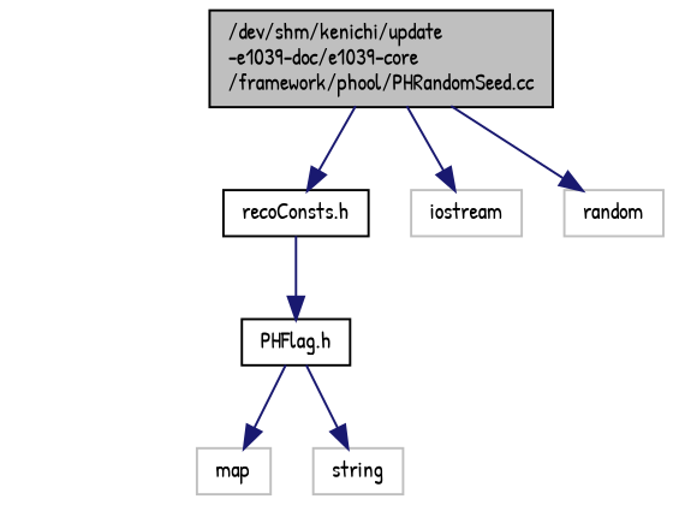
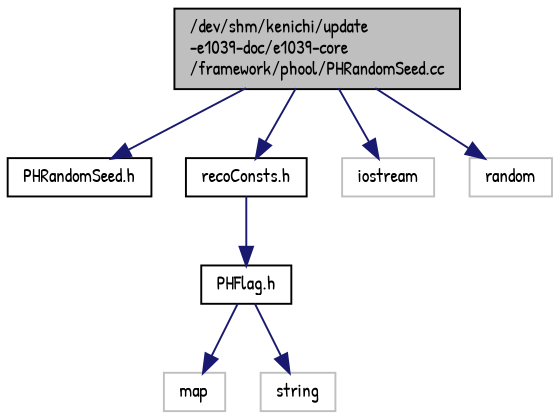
  digraph {
    fontname="Patrick Hand"
    node [color=black fontname="Patrick Hand" fontsize=10 shape=record]
    edge [color=midnightblue fontname="Patrick Hand" fontsize=10 labelfontname=FreeSans labelfontsize=10 style=solid]
    n1 [fillcolor=grey75 fontcolor=black height=0.2 label="/dev/shm/kenichi/update\l-e1039-doc/e1039-core\l/framework/phool/PHRandomSeed.cc" style=filled width=0.4]
+   n2 [height=0.2 label="PHRandomSeed.h" width=0.4]
    n3 [height=0.2 label="recoConsts.h" width=0.4]
    n4 [color=grey75 height=0.2 label=iostream width=0.4]
    n5 [color=grey75 height=0.2 label=random width=0.4]
    n6 [height=0.2 label="PHFlag.h" width=0.4]
    n7 [color=grey75 height=0.2 label=map width=0.4]
    n8 [color=grey75 height=0.2 label=string width=0.4]
+   n1 -> n2
    n1 -> n3
    n1 -> n4
    n1 -> n5
    n3 -> n6
    n6 -> n7
    n6 -> n8
  }
